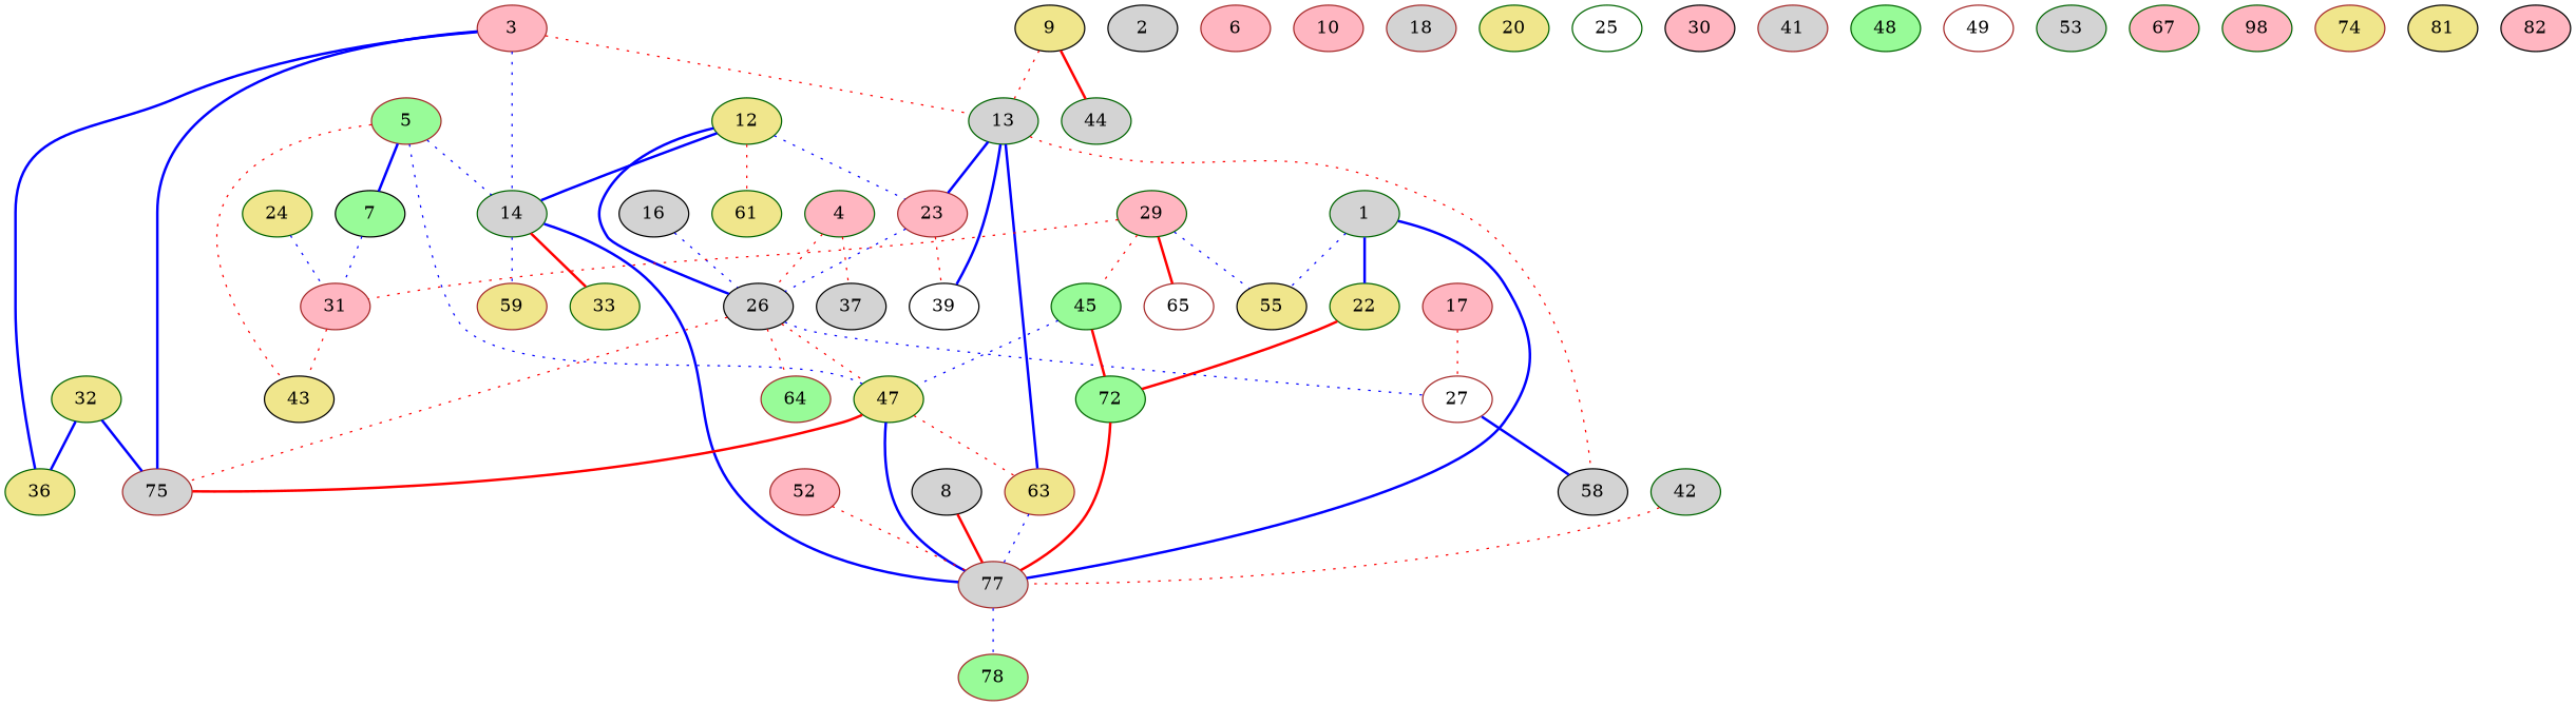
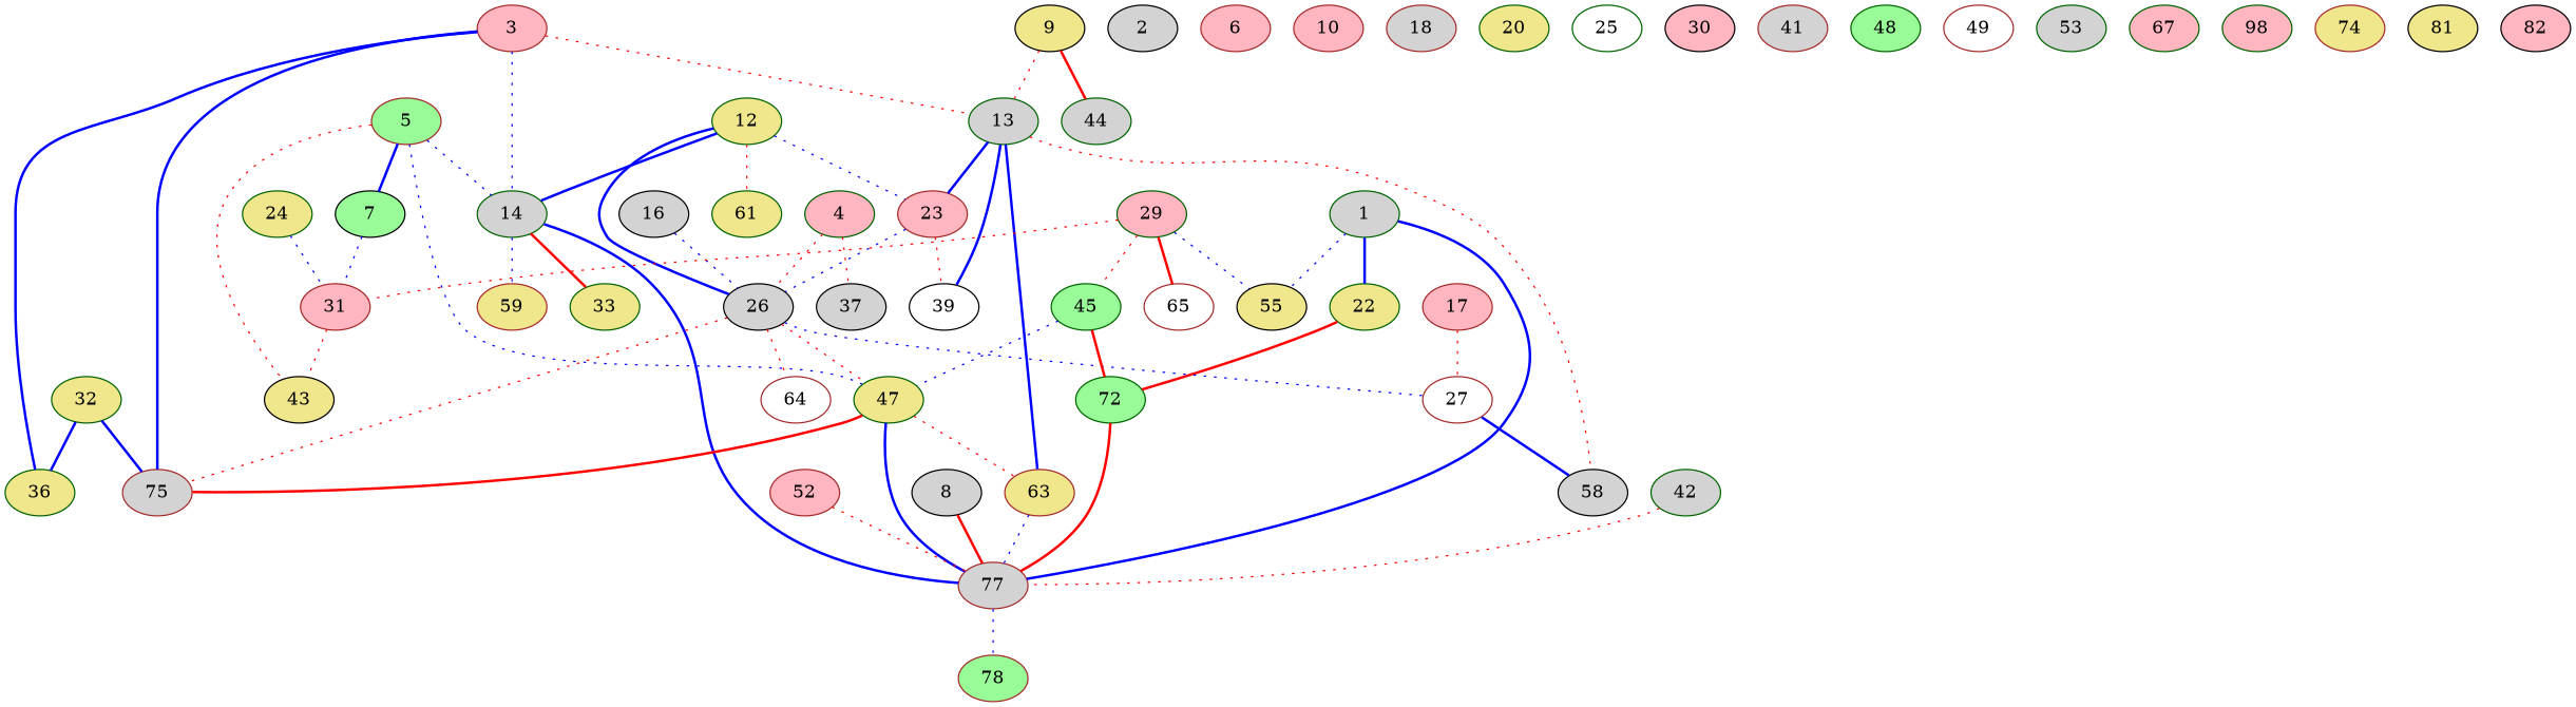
  graph {
    node [color=darkgreen fillcolor=lightgrey style=filled]
    edge [color=blue style=dotted]
    1 [super="+15"]
    22 [fillcolor=khaki super="+35"]
    55 [color=black fillcolor=khaki]
    77 [color=brown super="+80"]
    72 [fillcolor=palegreen]
    78 [color=brown fillcolor=palegreen super="+84"]
    2 [color=black]
    3 [color=brown fillcolor=lightpink super="+11"]
    13 [super="+73"]
    14 [super="+79"]
    36 [fillcolor=khaki super="+70"]
    75 [color=brown super="+76"]
    23 [color=brown fillcolor=lightpink super="+56"]
    39 [color=black fillcolor=white super="+50"]
    58 [color=black super="+62"]
    63 [color=brown fillcolor=khaki]
    33 [fillcolor=khaki super="+54"]
    59 [color=brown fillcolor=khaki]
    4 [fillcolor=lightpink super="+21"]
    26 [color=black super="+60"]
    37 [color=black super="+83"]
    47 [fillcolor=khaki super="+51"]
    27 [color=brown fillcolor=white]
-   64 [color=brown fillcolor=palegreen super="+85"]
+   64 [color=brown fillcolor=white super="+85"]
    5 [color=brown fillcolor=palegreen super="+69"]
    7 [color=black fillcolor=palegreen]
    43 [color=black fillcolor=khaki]
    31 [color=brown fillcolor=lightpink super="+71"]
    6 [color=brown fillcolor=lightpink]
    8 [color=black]
    9 [color=black fillcolor=khaki super="+57"]
    44
    10 [color=brown fillcolor=lightpink super="+34"]
    12 [fillcolor=khaki super="+28"]
    61 [fillcolor=khaki]
    16 [color=black super="+66"]
    17 [color=brown fillcolor=lightpink super="+19"]
    18 [color=brown]
    20 [fillcolor=khaki]
    24 [fillcolor=khaki]
    25 [fillcolor=white]
    29 [fillcolor=lightpink super="+38"]
    45 [fillcolor=palegreen]
    65 [color=brown fillcolor=white]
    30 [color=black fillcolor=lightpink super="+40"]
    32 [fillcolor=khaki super="+46"]
    41 [color=brown]
    42
    48 [fillcolor=palegreen]
    49 [color=brown fillcolor=white]
    52 [color=brown fillcolor=lightpink]
    53
    67 [fillcolor=lightpink]
    n54 [fillcolor=lightpink label=98]
    74 [color=brown fillcolor=khaki]
    81 [color=black fillcolor=khaki]
    82 [color=black fillcolor=lightpink]
    1 -- 22 [style=bold]
    1 -- 55
    1 -- 77 [style=bold]
    22 -- 72 [color=red style=bold]
    77 -- 78
    72 -- 77 [color=red style=bold]
    3 -- 13 [color=red]
    3 -- 14 [weight=2]
    3 -- 36 [style=bold]
    3 -- 75 [style=bold]
    13 -- 23 [style=bold]
    13 -- 39 [style=bold]
    13 -- 58 [color=red]
    13 -- 63 [style=bold]
    14 -- 77 [style=bold]
    14 -- 33 [color=red style=bold]
    14 -- 59
    23 -- 39 [color=red]
    23 -- 26
    63 -- 77
    4 -- 26 [color=red]
    4 -- 37 [color=red]
    26 -- 75 [color=red]
    26 -- 47 [color=red]
    26 -- 27
    26 -- 64 [color=red]
    47 -- 77 [style=bold]
    47 -- 75 [color=red style=bold]
    47 -- 63 [color=red]
    27 -- 58 [style=bold]
    5 -- 14
    5 -- 47
    5 -- 7 [style=bold]
    5 -- 43 [color=red]
    7 -- 31
    31 -- 43 [color=red]
    8 -- 77 [color=red style=bold]
    9 -- 13 [color=red]
    9 -- 44 [color=red style=bold]
    12 -- 14 [style=bold]
    12 -- 23
    12 -- 26 [style=bold]
    12 -- 61 [color=red weight=2]
    16 -- 26
    17 -- 27 [color=red]
    24 -- 31
    29 -- 55
    29 -- 31 [color=red]
    29 -- 45 [color=red]
    29 -- 65 [color=red style=bold]
    45 -- 72 [color=red style=bold]
    45 -- 47
    32 -- 36 [style=bold]
    32 -- 75 [style=bold weight=2]
    42 -- 77 [color=red]
    52 -- 77 [color=red]
  }
